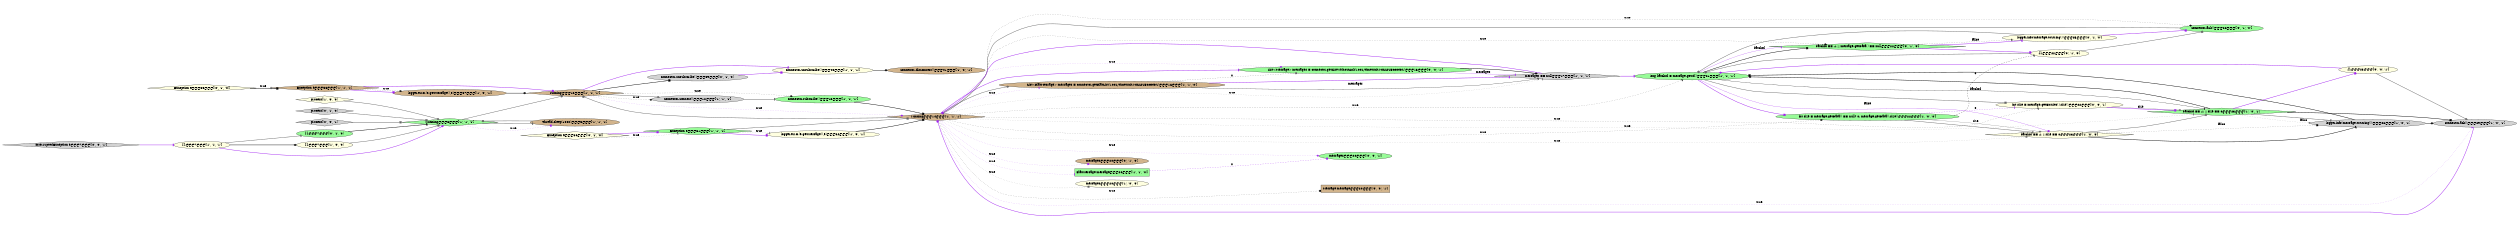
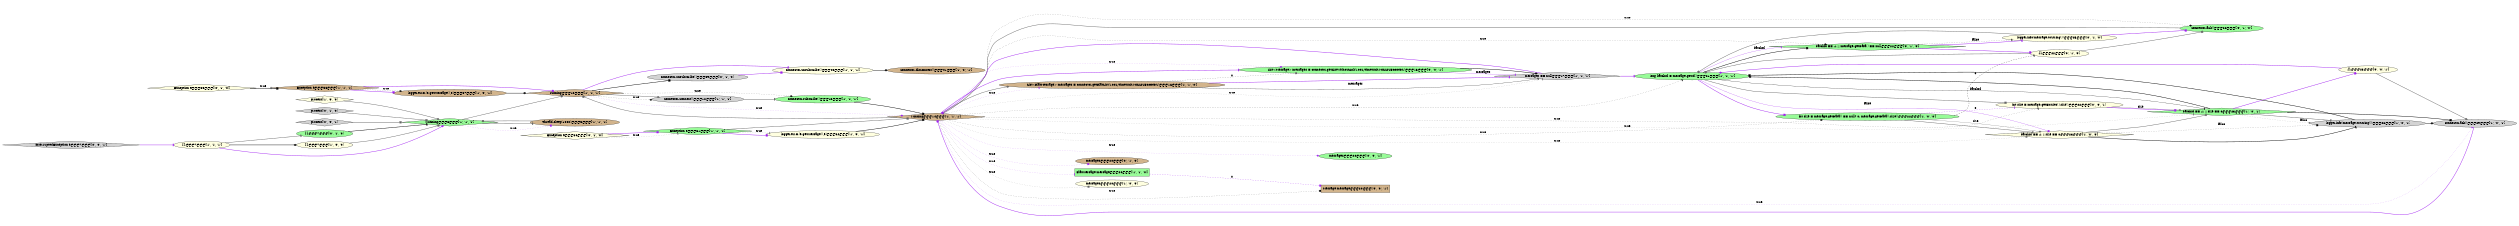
  digraph {
    rankdir=LR
    node [fillcolor=lightyellow shape=ellipse style=filled]
    edge [arrowhead=box color=purple style=bold]
    n1 [fillcolor=lightgrey label="InterruptedException e@@@7@@@['0', '0', '1']" shape=diamond]
    n2 [label="{}@@@7@@@['1', '1', '1']"]
    n3 [label="{}@@@7@@@['1', '0', '0']"]
    n4 [fillcolor=palegreen label="!running@@@3@@@['1', '1', '1']" shape=diamond]
    n5 [fillcolor=palegreen label="{}@@@7@@@['0', '1', '0']"]
    n6 [label="logger.info(message.toString())@@@25@@@['0', '1', '0']"]
    n7 [fillcolor=palegreen label="connector.ack()@@@28@@@['0', '1', '0']"]
    n8 [fillcolor=palegreen label="long batchId = message.getId()@@@21@@@['1', '1', '1']"]
    n9 [fillcolor=tan label="running@@@14@@@['1', '1', '1']" shape=diamond]
    n10 [fillcolor=palegreen label="int size = message.getData() == null? 0: message.getData().size()@@@22@@@['1', '0', '0']"]
    n11 [label="int size = message.getEntries().size()@@@22@@@['0', '0', '1']"]
    n12 [label="batchId == -1 || size == 0@@@23@@@['1', '0', '0']" shape=diamond]
    n13 [fillcolor=palegreen label="batchId == -1 || size == 0@@@23@@@['1', '0', '1']" shape=diamond]
    n14 [fillcolor=palegreen label="batchId == -1 || message.getData() == null@@@22@@@['0', '1', '0']" shape=diamond]
    n15 [label="{}@@@22@@@['0', '1', '0']"]
    n16 [fillcolor=lightgrey label="logger.info(message.toString())@@@26@@@['1', '0', '1']"]
    n17 [fillcolor=tan label="Exception e@@@36@@@['1', '1', '1']" shape=diamond]
    n18 [fillcolor=tan label="running@@@10@@@['1', '1', '1']" shape=diamond]
    n19 [fillcolor=tan label="logger.error(e.getMessage(),e)@@@37@@@['1', '0', '1']"]
    n20 [fillcolor=lightgrey label="connector.unsubscribe()@@@39@@@['0', '1', '0']"]
    n21 [fillcolor=palegreen label="connector.subscribe()@@@13@@@['1', '1', '1']"]
    n22 [fillcolor=lightgrey label="connector.connect()@@@12@@@['1', '1', '1']"]
    n23 [label="connector.unsubscribe()@@@40@@@['1', '1', '1']"]
    n24 [fillcolor=palegreen label="List<Message> messages = connector.getListWithoutAck(100L,TimeUnit.MILLISECONDS)@@@16@@@['0', '0', '1']"]
    n25 [fillcolor=lightgrey label="messages == null@@@17@@@['1', '1', '1']" shape=diamond]
    n26 [fillcolor=tan label="Thread.sleep(1000)@@@5@@@['1', '1', '1']"]
    n27 [fillcolor=lightgrey label="connector.ack()@@@29@@@['1', '0', '1']"]
    n28 [fillcolor=tan label="List<FlatMessage> messages = connector.getFlatList(100L,TimeUnit.MILLISECONDS)@@@16@@@['1', '1', '0']"]
    n29 [fillcolor=tan label="Message message@@@20@@@['0', '0', '1']" shape=box]
    n30 [fillcolor=tan label="messages@@@20@@@['0', '1', '0']"]
    n31 [fillcolor=palegreen label="messages@@@20@@@['0', '0', '1']"]
    n32 [label="messages@@@20@@@['1', '0', '0']"]
    n33 [fillcolor=palegreen label="FlatMessage message@@@20@@@['1', '1', '0']" shape=box]
    n34 [label="{}@@@23@@@['0', '0', '1']"]
    n35 [label="process['1', '0', '0']" shape=diamond]
    n36 [fillcolor=tan label="connector.disconnect()@@@41@@@['1', '0', '1']"]
    n37 [fillcolor=lightgrey label="process['0', '1', '0']" shape=diamond]
    n38 [label="Exception e@@@30@@@['0', '1', '0']" shape=diamond]
    n39 [fillcolor=palegreen label="Exception e@@@31@@@['1', '1', '1']" shape=diamond]
    n40 [label="logger.error(e.getMessage(),e)@@@32@@@['1', '0', '1']"]
    n41 [label="Exception e@@@35@@@['0', '1', '0']" shape=diamond]
    n42 [fillcolor=lightgrey label="process['0', '0', '1']" shape=diamond]
    n1 -> n2 [arrowhead=tee]
    n2 -> n3 [arrowhead=diamond color=black]
    n2 -> n4 [arrowhead=diamond]
    n2 -> n5 [arrowhead=tee color=gray40]
    n3 -> n4 [color=gray40]
    n4 -> n18 [color=gray40]
    n4 -> n26 [label=true style=dotted]
    n4 -> n26 [arrowhead=tee color=gray40]
    n5 -> n4 [arrowhead=tee color=black]
    n6 -> n7
    n6 -> n8 [color=gray40]
    n7 -> n9 [arrowhead=tee color=gray40]
    n8 -> n10
    n8 -> n11 [color=gray40]
    n8 -> n12 [label=false style=solid]
    n8 -> n13 [arrowhead=tee color=black label=batchId style=solid]
    n8 -> n14 [arrowhead=tee label=batchId style=solid]
    n8 -> n14 [color=black]
    n9 -> n7 [arrowhead=diamond color=black label=true style=dotted]
    n9 -> n8 [arrowhead=tee color=black label=true style=dotted]
    n9 -> n10 [arrowhead=diamond color=black label=true style=dotted]
    n9 -> n11 [arrowhead=tee color=black label=true style=dotted]
    n9 -> n12 [arrowhead=diamond color=gray40 label=true style=dotted]
    n9 -> n13 [arrowhead=tee color=gray40 label=true style=dotted]
    n9 -> n14 [arrowhead=diamond color=black label=true style=dotted]
    n9 -> n18 [color=gray40]
    n9 -> n24 [arrowhead=diamond label=true style=dotted]
    n9 -> n24 [arrowhead=tee]
    n9 -> n25 [arrowhead=tee color=gray40 label=true style=dotted]
    n9 -> n27 [arrowhead=tee label=true style=dotted]
    n9 -> n28 [arrowhead=tee label=true style=dotted]
    n9 -> n28 [arrowhead=diamond color=gray40]
    n9 -> n29 [color=black label=true style=dotted]
    n9 -> n30 [label=true style=dotted]
    n9 -> n31 [arrowhead=diamond label=true style=dotted]
    n9 -> n32 [color=gray40 label=true style=dotted]
    n9 -> n33 [arrowhead=tee label=true style=dotted]
    n10 -> n11 [arrowhead=tee label=0 style=dashed]
    n10 -> n12 [arrowhead=tee color=gray40]
    n10 -> n12 [arrowhead=diamond color=gray40 label=size style=solid]
    n10 -> n15 [arrowhead=tee color=black label=0 style=dashed]
    n11 -> n13 [arrowhead=diamond color=gray40 label=size style=solid]
    n11 -> n13
    n12 -> n13 [arrowhead=diamond color=gray40]
    n12 -> n16 [arrowhead=tee color=black]
    n12 -> n16 [color=black label=false style=dotted]
    n13 -> n8 [arrowhead=diamond color=black]
    n13 -> n16 [arrowhead=tee color=gray40]
    n13 -> n16 [arrowhead=diamond color=gray40 label=false style=dotted]
    n13 -> n27 [color=black]
    n13 -> n34
    n14 -> n6 [arrowhead=tee]
    n14 -> n6 [arrowhead=tee color=black label=false style=dotted]
    n14 -> n15
    n15 -> n7 [color=gray40]
    n15 -> n8 [color=gray40]
    n16 -> n8 [color=black]
    n16 -> n27 [arrowhead=diamond color=black]
    n17 -> n18
    n17 -> n19
    n17 -> n19 [arrowhead=diamond color=black label=true style=dotted]
    n18 -> n9 [arrowhead=diamond label=true style=dotted]
    n18 -> n20 [color=black]
    n18 -> n21 [arrowhead=diamond color=black label=true style=dotted]
    n18 -> n22 [arrowhead=diamond color=black label=true style=dotted]
    n18 -> n22 [arrowhead=diamond color=gray40]
    n18 -> n23 [arrowhead=tee]
    n19 -> n18 [arrowhead=diamond color=black]
    n20 -> n23
    n21 -> n9 [color=black]
    n22 -> n21 [arrowhead=tee color=gray40]
    n23 -> n36 [arrowhead=diamond color=black]
    n24 -> n25 [arrowhead=diamond color=black]
    n24 -> n25 [arrowhead=tee label=messages style=solid]
    n25 -> n8 [arrowhead=tee]
    n25 -> n9
    n26 -> n4 [color=gray40]
    n27 -> n9
    n28 -> n24 [color=gray40 label=0 style=dashed]
    n28 -> n25 [arrowhead=tee color=black label=messages style=solid]
    n28 -> n25 [arrowhead=tee]
-   n33 -> n31 [label=0 style=dashed]
+   n33 -> n29 [label=0 style=dashed]
    n34 -> n8 [arrowhead=diamond]
    n34 -> n27 [arrowhead=diamond color=gray40]
    n35 -> n4 [arrowhead=diamond color=gray40]
    n37 -> n4 [color=gray40]
    n38 -> n39
    n38 -> n39 [arrowhead=tee color=gray40 label=true style=dotted]
    n39 -> n9 [color=gray40]
    n39 -> n40
    n39 -> n40 [arrowhead=tee color=gray40 label=true style=dotted]
    n40 -> n9 [color=black]
    n41 -> n17 [arrowhead=tee color=gray40 label=true style=dotted]
    n41 -> n17 [color=black]
    n42 -> n4 [color=gray40]
  }
